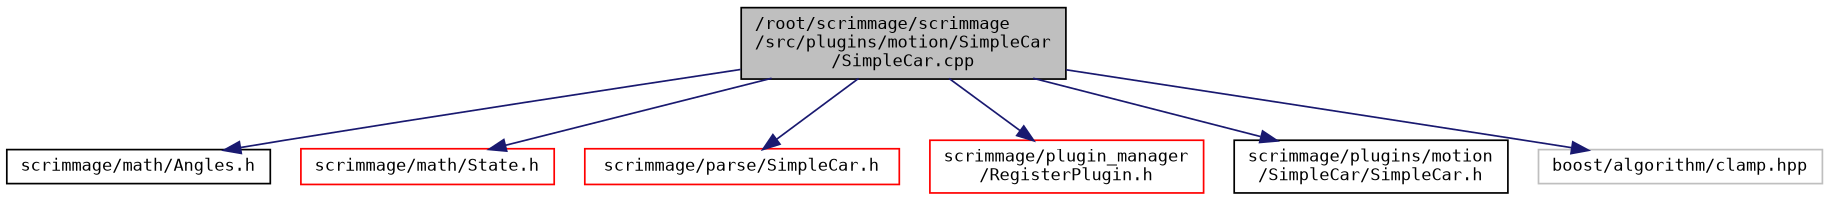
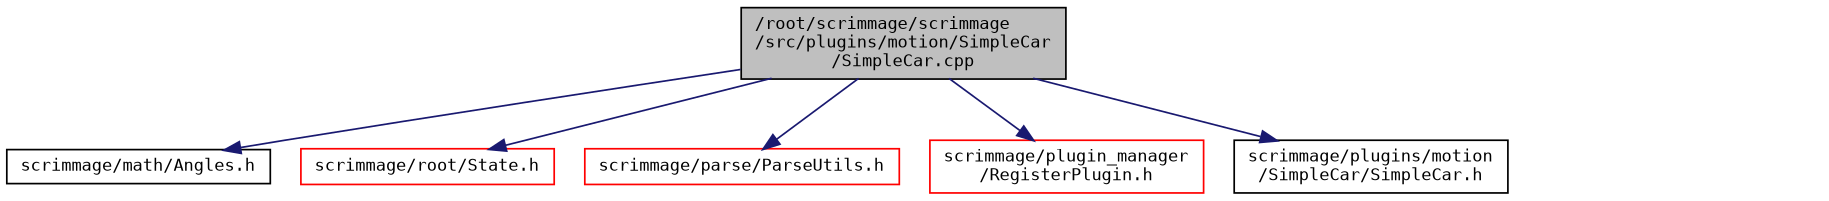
  digraph {
    fontname="DejaVu Sans Mono"
    node [color=black fillcolor=white fontname="DejaVu Sans Mono" fontsize=10 shape=record style=filled]
    edge [color=midnightblue fontname="DejaVu Sans Mono" fontsize=10 labelfontname=Helvetica labelfontsize=10 style=solid]
    n1 [fillcolor=grey75 fontcolor=black height=0.2 label="/root/scrimmage/scrimmage\l/src/plugins/motion/SimpleCar\l/SimpleCar.cpp" width=0.4]
    n2 [height=0.2 label="scrimmage/math/Angles.h" width=0.4]
-   n3 [color=red height=0.2 label="scrimmage/math/State.h" width=0.4]
-   n4 [color=red height=0.2 label="scrimmage/parse/SimpleCar.h" width=0.4]
+   n3 [color=red height=0.2 label="scrimmage/root/State.h" width=0.4]
+   n4 [color=red height=0.2 label="scrimmage/parse/ParseUtils.h" width=0.4]
    n5 [color=red height=0.2 label="scrimmage/plugin_manager\l/RegisterPlugin.h" width=0.4]
    n6 [height=0.2 label="scrimmage/plugins/motion\l/SimpleCar/SimpleCar.h" width=0.4]
-   n7 [color=grey75 height=0.2 label="boost/algorithm/clamp.hpp" width=0.4]
    n1 -> n2
    n1 -> n3
    n1 -> n4
    n1 -> n5
    n1 -> n6
-   n1 -> n7
  }
